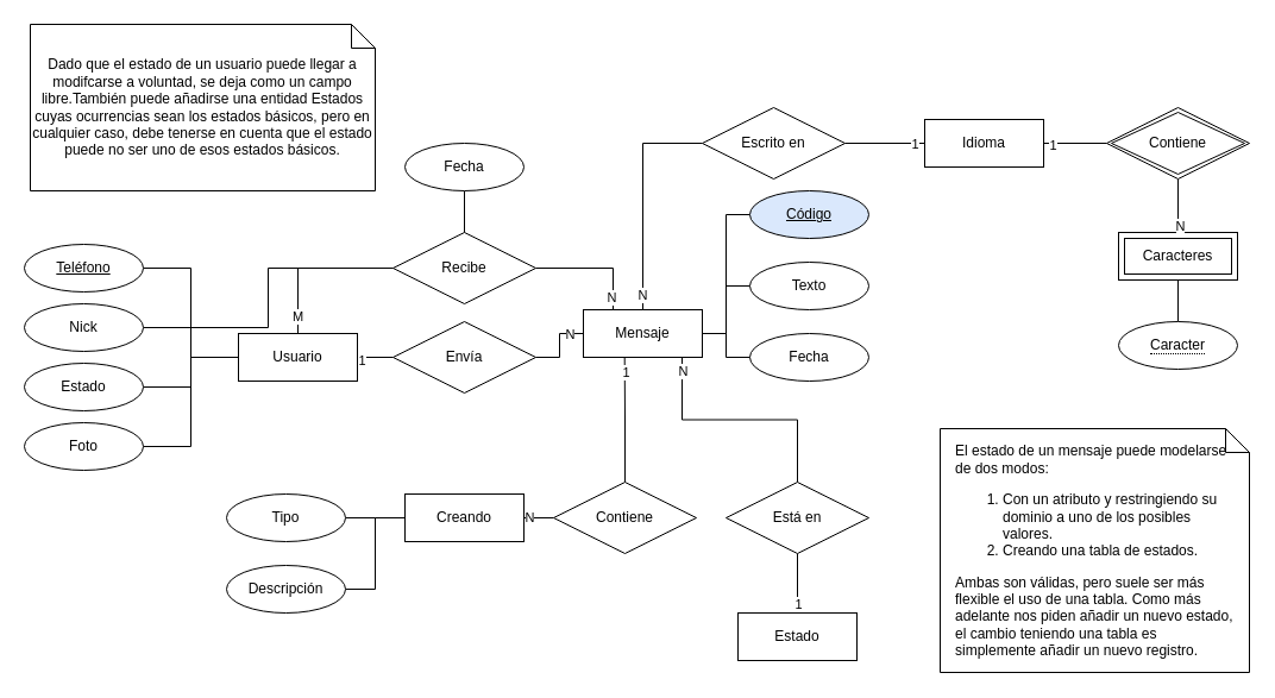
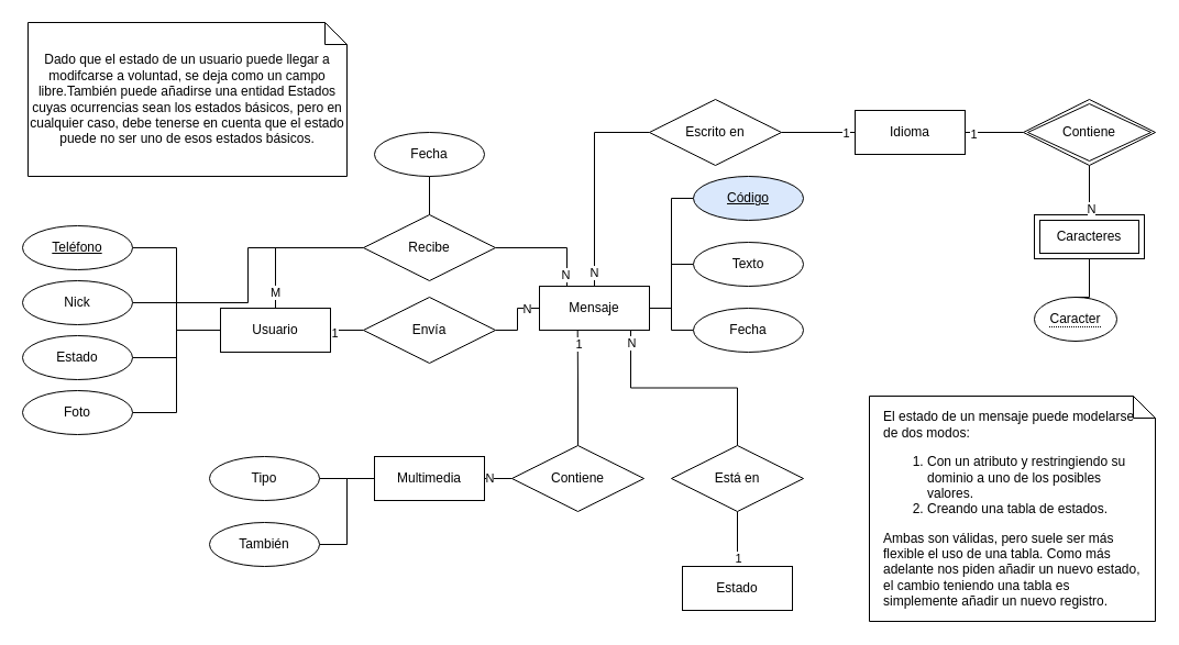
  <mxCell id="0" />
  <mxCell id="1" parent="0" />
  <mxCell id="2" style="edgeStyle=orthogonalEdgeStyle;rounded=0;orthogonalLoop=1;jettySize=auto;html=1;entryX=0;entryY=0.5;entryDx=0;entryDy=0;endArrow=none;endFill=0;exitX=1;exitY=0.5;exitDx=0;exitDy=0;" edge="1" parent="1" source="6" target="28"><mxGeometry relative="1" as="geometry" /></mxCell>
  <mxCell id="3" value="1" style="edgeLabel;html=1;align=center;verticalAlign=middle;resizable=0;points=[];" vertex="1" connectable="0" parent="2"><mxGeometry x="-0.804" y="-2" relative="1" as="geometry"><mxPoint as="offset" /></mxGeometry></mxCell>
  <mxCell id="4" style="edgeStyle=orthogonalEdgeStyle;rounded=0;orthogonalLoop=1;jettySize=auto;html=1;entryX=0;entryY=0.5;entryDx=0;entryDy=0;endArrow=none;endFill=0;exitX=0.5;exitY=0;exitDx=0;exitDy=0;" edge="1" parent="1" source="6" target="25"><mxGeometry relative="1" as="geometry" /></mxCell>
  <mxCell id="5" value="M" style="edgeLabel;html=1;align=center;verticalAlign=middle;resizable=0;points=[];" vertex="1" connectable="0" parent="4"><mxGeometry x="-0.782" y="1" relative="1" as="geometry"><mxPoint as="offset" /></mxGeometry></mxCell>
  <mxCell id="6" value="Usuario" style="whiteSpace=wrap;html=1;align=center;" vertex="1" parent="1"><mxGeometry x="200" y="280" width="100" height="40" as="geometry" /></mxCell>
  <mxCell id="7" style="edgeStyle=orthogonalEdgeStyle;rounded=0;orthogonalLoop=1;jettySize=auto;html=1;entryX=0;entryY=0.5;entryDx=0;entryDy=0;endArrow=none;endFill=0;" edge="1" parent="1" source="14" target="33"><mxGeometry relative="1" as="geometry" /></mxCell>
  <mxCell id="8" style="edgeStyle=orthogonalEdgeStyle;rounded=0;orthogonalLoop=1;jettySize=auto;html=1;endArrow=none;endFill=0;" edge="1" parent="1" source="14" target="32"><mxGeometry relative="1" as="geometry" /></mxCell>
  <mxCell id="9" style="edgeStyle=orthogonalEdgeStyle;rounded=0;orthogonalLoop=1;jettySize=auto;html=1;entryX=0;entryY=0.5;entryDx=0;entryDy=0;endArrow=none;endFill=0;" edge="1" parent="1" source="14" target="31"><mxGeometry relative="1" as="geometry" /></mxCell>
  <mxCell id="10" style="edgeStyle=orthogonalEdgeStyle;rounded=0;orthogonalLoop=1;jettySize=auto;html=1;endArrow=none;endFill=0;exitX=0.83;exitY=1;exitDx=0;exitDy=0;exitPerimeter=0;entryX=0.5;entryY=0;entryDx=0;entryDy=0;" edge="1" parent="1" source="14" target="60"><mxGeometry relative="1" as="geometry"><mxPoint x="690" y="400" as="targetPoint" /></mxGeometry></mxCell>
  <mxCell id="11" value="N" style="edgeLabel;html=1;align=center;verticalAlign=middle;resizable=0;points=[];" vertex="1" connectable="0" parent="10"><mxGeometry x="-0.888" relative="1" as="geometry"><mxPoint as="offset" /></mxGeometry></mxCell>
  <mxCell id="12" style="edgeStyle=orthogonalEdgeStyle;rounded=0;orthogonalLoop=1;jettySize=auto;html=1;entryX=0;entryY=0.5;entryDx=0;entryDy=0;endArrow=none;endFill=0;" edge="1" parent="1" source="14" target="46"><mxGeometry relative="1" as="geometry" /></mxCell>
  <mxCell id="13" value="N" style="edgeLabel;html=1;align=center;verticalAlign=middle;resizable=0;points=[];" vertex="1" connectable="0" parent="12"><mxGeometry x="-0.859" y="1" relative="1" as="geometry"><mxPoint as="offset" /></mxGeometry></mxCell>
  <mxCell id="14" value="Mensaje" style="whiteSpace=wrap;html=1;align=center;" vertex="1" parent="1"><mxGeometry x="490" y="260" width="100" height="40" as="geometry" /></mxCell>
  <mxCell id="15" style="edgeStyle=orthogonalEdgeStyle;rounded=0;orthogonalLoop=1;jettySize=auto;html=1;endArrow=none;endFill=0;" edge="1" parent="1" source="16" target="25"><mxGeometry relative="1" as="geometry"><mxPoint x="170" y="300" as="targetPoint" /></mxGeometry></mxCell>
  <mxCell id="16" value="Nick" style="ellipse;whiteSpace=wrap;html=1;align=center;" vertex="1" parent="1"><mxGeometry x="20" y="255" width="100" height="40" as="geometry" /></mxCell>
  <mxCell id="17" style="edgeStyle=orthogonalEdgeStyle;rounded=0;orthogonalLoop=1;jettySize=auto;html=1;entryX=0;entryY=0.5;entryDx=0;entryDy=0;endArrow=none;endFill=0;" edge="1" parent="1" source="18" target="6"><mxGeometry relative="1" as="geometry" /></mxCell>
  <mxCell id="18" value="Teléfono" style="ellipse;whiteSpace=wrap;html=1;align=center;fontStyle=4;" vertex="1" parent="1"><mxGeometry x="20" y="205" width="100" height="40" as="geometry" /></mxCell>
  <mxCell id="19" style="edgeStyle=orthogonalEdgeStyle;rounded=0;orthogonalLoop=1;jettySize=auto;html=1;entryX=0;entryY=0.5;entryDx=0;entryDy=0;endArrow=none;endFill=0;" edge="1" parent="1" source="20" target="6"><mxGeometry relative="1" as="geometry" /></mxCell>
  <mxCell id="20" value="Estado" style="ellipse;whiteSpace=wrap;html=1;align=center;" vertex="1" parent="1"><mxGeometry x="20" y="305" width="100" height="40" as="geometry" /></mxCell>
  <mxCell id="21" style="edgeStyle=orthogonalEdgeStyle;rounded=0;orthogonalLoop=1;jettySize=auto;html=1;entryX=0;entryY=0.5;entryDx=0;entryDy=0;endArrow=none;endFill=0;" edge="1" parent="1" source="22" target="6"><mxGeometry relative="1" as="geometry" /></mxCell>
  <mxCell id="22" value="Foto" style="ellipse;whiteSpace=wrap;html=1;align=center;" vertex="1" parent="1"><mxGeometry x="20" y="355" width="100" height="40" as="geometry" /></mxCell>
  <mxCell id="23" style="edgeStyle=orthogonalEdgeStyle;rounded=0;orthogonalLoop=1;jettySize=auto;html=1;entryX=0.25;entryY=0;entryDx=0;entryDy=0;endArrow=none;endFill=0;" edge="1" parent="1" source="25" target="14"><mxGeometry relative="1" as="geometry" /></mxCell>
  <mxCell id="24" value="N" style="edgeLabel;html=1;align=center;verticalAlign=middle;resizable=0;points=[];" vertex="1" connectable="0" parent="23"><mxGeometry x="0.772" y="-2" relative="1" as="geometry"><mxPoint as="offset" /></mxGeometry></mxCell>
  <mxCell id="25" value="Recibe" style="shape=rhombus;perimeter=rhombusPerimeter;whiteSpace=wrap;html=1;align=center;" vertex="1" parent="1"><mxGeometry x="330" y="195" width="120" height="60" as="geometry" /></mxCell>
  <mxCell id="26" style="edgeStyle=orthogonalEdgeStyle;rounded=0;orthogonalLoop=1;jettySize=auto;html=1;entryX=0;entryY=0.5;entryDx=0;entryDy=0;endArrow=none;endFill=0;" edge="1" parent="1" source="28" target="14"><mxGeometry relative="1" as="geometry" /></mxCell>
  <mxCell id="27" value="N" style="edgeLabel;html=1;align=center;verticalAlign=middle;resizable=0;points=[];" vertex="1" connectable="0" parent="26"><mxGeometry x="0.861" relative="1" as="geometry"><mxPoint x="-7.24" as="offset" /></mxGeometry></mxCell>
  <mxCell id="28" value="Envía" style="shape=rhombus;perimeter=rhombusPerimeter;whiteSpace=wrap;html=1;align=center;" vertex="1" parent="1"><mxGeometry x="330" y="270" width="120" height="60" as="geometry" /></mxCell>
  <mxCell id="29" style="edgeStyle=orthogonalEdgeStyle;rounded=0;orthogonalLoop=1;jettySize=auto;html=1;endArrow=none;endFill=0;" edge="1" parent="1" source="30" target="25"><mxGeometry relative="1" as="geometry" /></mxCell>
  <mxCell id="30" value="Fecha" style="ellipse;whiteSpace=wrap;html=1;align=center;" vertex="1" parent="1"><mxGeometry x="340" y="120" width="100" height="40" as="geometry" /></mxCell>
  <mxCell id="31" value="Fecha" style="ellipse;whiteSpace=wrap;html=1;align=center;" vertex="1" parent="1"><mxGeometry x="630" y="280" width="100" height="40" as="geometry" /></mxCell>
  <mxCell id="32" value="Texto" style="ellipse;whiteSpace=wrap;html=1;align=center;" vertex="1" parent="1"><mxGeometry x="630" y="220" width="100" height="40" as="geometry" /></mxCell>
  <mxCell id="33" value="Código" style="ellipse;whiteSpace=wrap;html=1;align=center;fontStyle=4;fillColor=#dae8fc;" vertex="1" parent="1"><mxGeometry x="630" y="160" width="100" height="40" as="geometry" /></mxCell>
  <mxCell id="34" value="Idioma" style="whiteSpace=wrap;html=1;align=center;" vertex="1" parent="1"><mxGeometry x="777" y="100" width="100" height="40" as="geometry" /></mxCell>
- <mxCell id="35" value="Creando" style="whiteSpace=wrap;html=1;align=center;" vertex="1" parent="1"><mxGeometry x="340" y="415" width="100" height="40" as="geometry" /></mxCell>
+ <mxCell id="35" value="Multimedia" style="whiteSpace=wrap;html=1;align=center;" vertex="1" parent="1"><mxGeometry x="340" y="415" width="100" height="40" as="geometry" /></mxCell>
  <mxCell id="36" value="Caracteres" style="shape=ext;margin=3;double=1;whiteSpace=wrap;html=1;align=center;" vertex="1" parent="1"><mxGeometry x="940" y="195" width="100" height="40" as="geometry" /></mxCell>
  <mxCell id="37" style="edgeStyle=orthogonalEdgeStyle;rounded=0;orthogonalLoop=1;jettySize=auto;html=1;entryX=0.5;entryY=0;entryDx=0;entryDy=0;endArrow=none;endFill=0;exitX=0.5;exitY=1;exitDx=0;exitDy=0;" edge="1" parent="1" source="41" target="36"><mxGeometry relative="1" as="geometry" /></mxCell>
  <mxCell id="38" value="N" style="edgeLabel;html=1;align=center;verticalAlign=middle;resizable=0;points=[];" vertex="1" connectable="0" parent="37"><mxGeometry x="0.751" y="1" relative="1" as="geometry"><mxPoint as="offset" /></mxGeometry></mxCell>
  <mxCell id="39" style="edgeStyle=orthogonalEdgeStyle;rounded=0;orthogonalLoop=1;jettySize=auto;html=1;entryX=1;entryY=0.5;entryDx=0;entryDy=0;endArrow=none;endFill=0;" edge="1" parent="1" source="41" target="34"><mxGeometry relative="1" as="geometry" /></mxCell>
  <mxCell id="40" value="1" style="edgeLabel;html=1;align=center;verticalAlign=middle;resizable=0;points=[];" vertex="1" connectable="0" parent="39"><mxGeometry x="0.741" y="1" relative="1" as="geometry"><mxPoint as="offset" /></mxGeometry></mxCell>
  <mxCell id="41" value="Contiene" style="shape=rhombus;double=1;perimeter=rhombusPerimeter;whiteSpace=wrap;html=1;align=center;" vertex="1" parent="1"><mxGeometry x="930" y="90" width="120" height="60" as="geometry" /></mxCell>
  <mxCell id="42" style="edgeStyle=orthogonalEdgeStyle;rounded=0;orthogonalLoop=1;jettySize=auto;html=1;entryX=0.5;entryY=1;entryDx=0;entryDy=0;endArrow=none;endFill=0;exitX=0.5;exitY=0;exitDx=0;exitDy=0;" edge="1" parent="1" source="43" target="36"><mxGeometry relative="1" as="geometry"><mxPoint x="1027.18" y="295" as="sourcePoint" /></mxGeometry></mxCell>
- <mxCell id="43" value="&lt;span style=&quot;border-bottom: 1px dotted&quot;&gt;Caracter&lt;/span&gt;" style="ellipse;whiteSpace=wrap;html=1;align=center;" vertex="1" parent="1"><mxGeometry x="940" y="270" width="100" height="40" as="geometry" /></mxCell>
+ <mxCell id="43" value="&lt;span style=&quot;border-bottom: 1px dotted&quot;&gt;Caracter&lt;/span&gt;" style="ellipse;whiteSpace=wrap;html=1;align=center;" vertex="1" parent="1"><mxGeometry x="940" y="270" width="75" height="40" as="geometry" /></mxCell>
  <mxCell id="44" style="edgeStyle=orthogonalEdgeStyle;rounded=0;orthogonalLoop=1;jettySize=auto;html=1;entryX=0;entryY=0.5;entryDx=0;entryDy=0;endArrow=none;endFill=0;" edge="1" parent="1" source="46" target="34"><mxGeometry relative="1" as="geometry" /></mxCell>
  <mxCell id="45" value="1" style="edgeLabel;html=1;align=center;verticalAlign=middle;resizable=0;points=[];" vertex="1" connectable="0" parent="44"><mxGeometry x="0.741" relative="1" as="geometry"><mxPoint as="offset" /></mxGeometry></mxCell>
  <mxCell id="46" value="Escrito en" style="shape=rhombus;perimeter=rhombusPerimeter;whiteSpace=wrap;html=1;align=center;" vertex="1" parent="1"><mxGeometry x="590" y="90" width="120" height="60" as="geometry" /></mxCell>
  <mxCell id="47" style="edgeStyle=orthogonalEdgeStyle;rounded=0;orthogonalLoop=1;jettySize=auto;html=1;endArrow=none;endFill=0;" edge="1" parent="1" source="48"><mxGeometry relative="1" as="geometry"><mxPoint x="340" y="435" as="targetPoint" /></mxGeometry></mxCell>
  <mxCell id="48" value="Tipo" style="ellipse;whiteSpace=wrap;html=1;align=center;" vertex="1" parent="1"><mxGeometry x="190" y="415" width="100" height="40" as="geometry" /></mxCell>
  <mxCell id="49" style="edgeStyle=orthogonalEdgeStyle;rounded=0;orthogonalLoop=1;jettySize=auto;html=1;endArrow=none;endFill=0;entryX=0;entryY=0.5;entryDx=0;entryDy=0;" edge="1" parent="1" source="50" target="35"><mxGeometry relative="1" as="geometry"><mxPoint x="340" y="435" as="targetPoint" /></mxGeometry></mxCell>
- <mxCell id="50" value="Descripción" style="ellipse;whiteSpace=wrap;html=1;align=center;" vertex="1" parent="1"><mxGeometry x="190" y="475" width="100" height="40" as="geometry" /></mxCell>
+ <mxCell id="50" value="También" style="ellipse;whiteSpace=wrap;html=1;align=center;" vertex="1" parent="1"><mxGeometry x="190" y="475" width="100" height="40" as="geometry" /></mxCell>
  <mxCell id="51" style="edgeStyle=orthogonalEdgeStyle;rounded=0;orthogonalLoop=1;jettySize=auto;html=1;entryX=0.347;entryY=1;entryDx=0;entryDy=0;endArrow=none;endFill=0;entryPerimeter=0;" edge="1" parent="1" source="55" target="14"><mxGeometry relative="1" as="geometry" /></mxCell>
  <mxCell id="52" value="1" style="edgeLabel;html=1;align=center;verticalAlign=middle;resizable=0;points=[];" vertex="1" connectable="0" parent="51"><mxGeometry x="0.756" y="-2" relative="1" as="geometry"><mxPoint x="-1.7" y="-0.3" as="offset" /></mxGeometry></mxCell>
  <mxCell id="53" style="edgeStyle=orthogonalEdgeStyle;rounded=0;orthogonalLoop=1;jettySize=auto;html=1;entryX=1;entryY=0.5;entryDx=0;entryDy=0;endArrow=none;endFill=0;exitX=0;exitY=0.5;exitDx=0;exitDy=0;" edge="1" parent="1" source="55" target="35"><mxGeometry relative="1" as="geometry"><mxPoint x="390" y="355" as="sourcePoint" /></mxGeometry></mxCell>
  <mxCell id="54" value="N" style="edgeLabel;html=1;align=center;verticalAlign=middle;resizable=0;points=[];" vertex="1" connectable="0" parent="53"><mxGeometry x="0.692" y="-1" relative="1" as="geometry"><mxPoint as="offset" /></mxGeometry></mxCell>
  <mxCell id="55" value="Contiene" style="shape=rhombus;perimeter=rhombusPerimeter;whiteSpace=wrap;html=1;align=center;" vertex="1" parent="1"><mxGeometry x="465" y="405" width="120" height="60" as="geometry" /></mxCell>
  <mxCell id="56" value="Dado que el estado de un usuario puede llegar a modifcarse a voluntad, se deja como un campo libre.También puede añadirse una entidad Estados cuyas ocurrencias sean los estados básicos, pero en cualquier caso, debe tenerse en cuenta que el estado puede no ser uno de esos estados básicos." style="shape=note;size=20;whiteSpace=wrap;html=1;" vertex="1" parent="1"><mxGeometry x="25" y="20" width="290" height="140" as="geometry" /></mxCell>
  <mxCell id="57" value="&lt;div align=&quot;left&quot;&gt;El estado de un mensaje puede modelarse de dos modos:&lt;/div&gt;&lt;div align=&quot;left&quot;&gt;&lt;ol&gt;&lt;li&gt;Con un atributo y restringiendo su dominio a uno de los posibles valores.&lt;/li&gt;&lt;li&gt;Creando una tabla de estados.&lt;/li&gt;&lt;/ol&gt;&lt;div&gt;Ambas son válidas, pero suele ser más flexible el uso de una tabla. Como más adelante nos piden añadir un nuevo estado, el cambio teniendo una tabla es simplemente añadir un nuevo registro.&lt;br&gt;&lt;/div&gt;&lt;/div&gt;" style="shape=note;size=20;whiteSpace=wrap;html=1;spacingLeft=12;spacingRight=12;" vertex="1" parent="1"><mxGeometry x="790" y="360" width="260" height="205" as="geometry" /></mxCell>
  <mxCell id="58" style="edgeStyle=orthogonalEdgeStyle;rounded=0;orthogonalLoop=1;jettySize=auto;html=1;entryX=0.5;entryY=0;entryDx=0;entryDy=0;endArrow=none;endFill=0;" edge="1" parent="1" source="60" target="61"><mxGeometry relative="1" as="geometry" /></mxCell>
  <mxCell id="59" value="1" style="edgeLabel;html=1;align=center;verticalAlign=middle;resizable=0;points=[];" vertex="1" connectable="0" parent="58"><mxGeometry x="0.671" relative="1" as="geometry"><mxPoint as="offset" /></mxGeometry></mxCell>
  <mxCell id="60" value="Está en" style="shape=rhombus;perimeter=rhombusPerimeter;whiteSpace=wrap;html=1;align=center;" vertex="1" parent="1"><mxGeometry x="610" y="405" width="120" height="60" as="geometry" /></mxCell>
  <mxCell id="61" value="Estado" style="whiteSpace=wrap;html=1;align=center;" vertex="1" parent="1"><mxGeometry x="620" y="515" width="100" height="40" as="geometry" /></mxCell>
